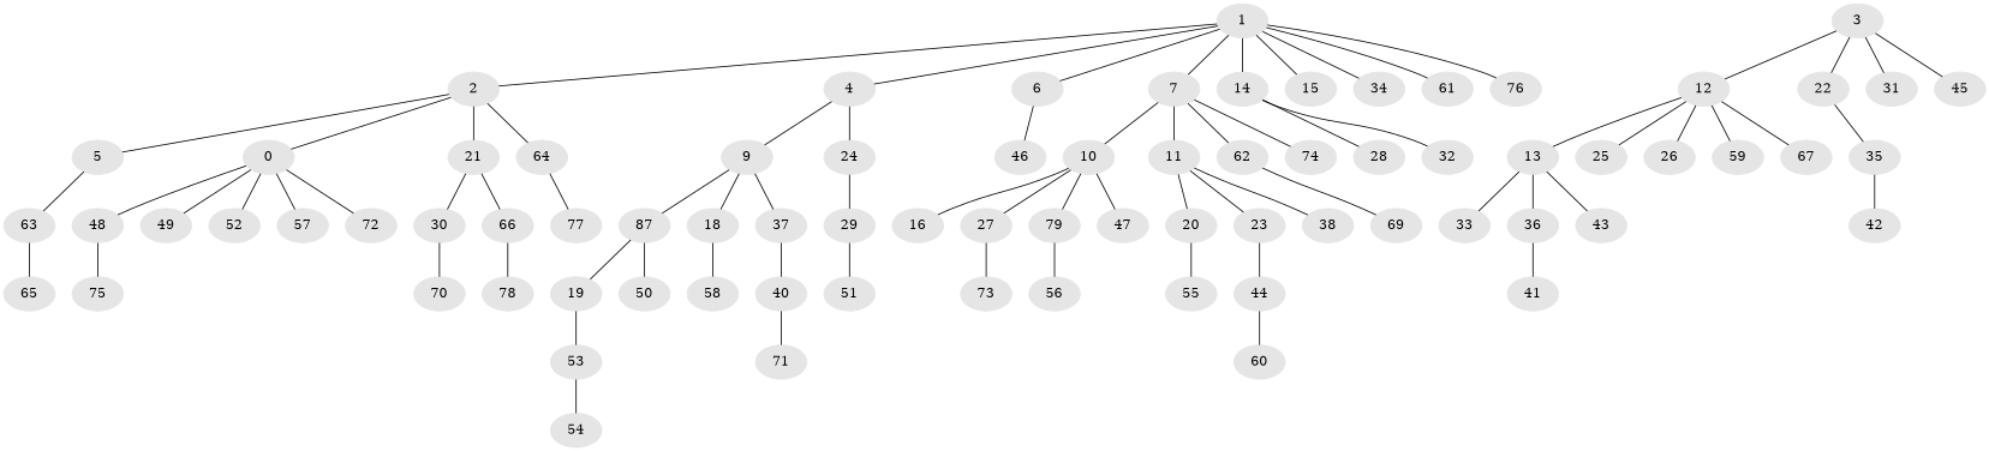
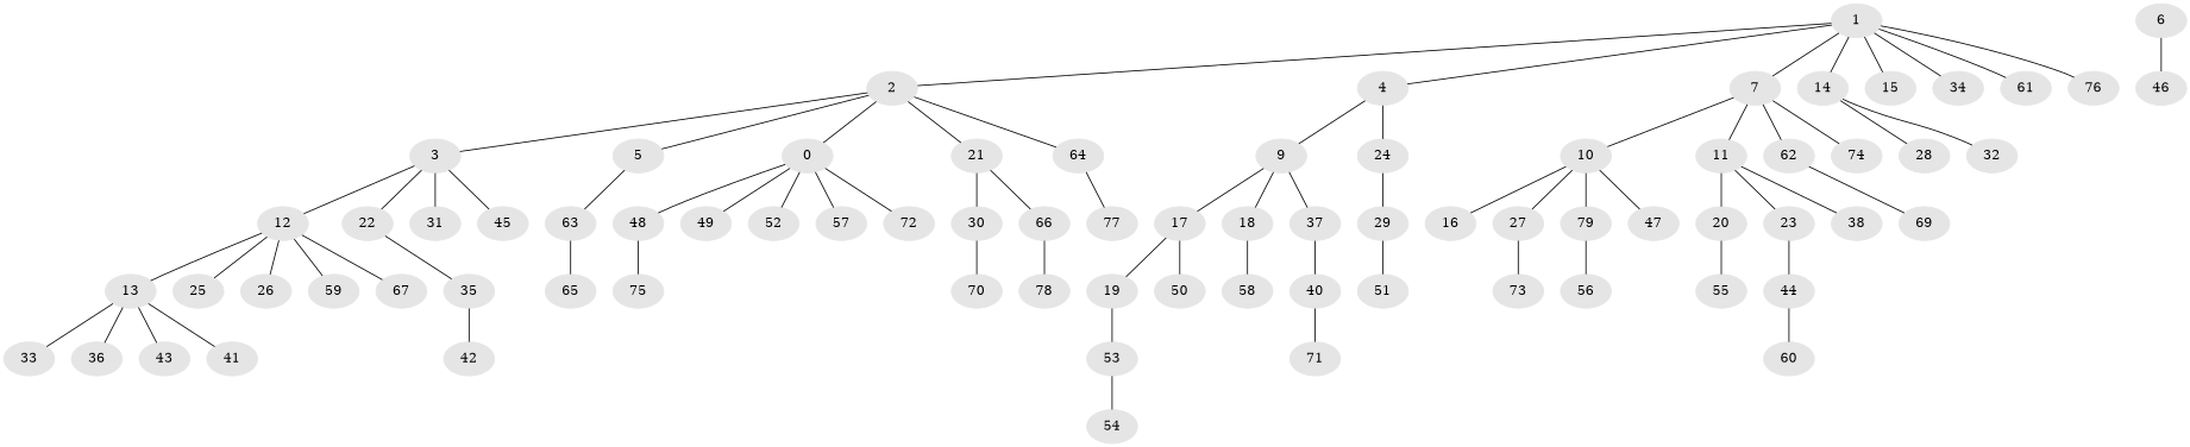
  graph {
    node [color=gray90 style=filled]
    1
    2
    4
    6
    7
    14
    15
    34
    61
    76
    3
    5
    n13 [label=0]
    21
    64
    9
    24
    46
    10
    11
    62
    74
    28
    32
    12
    22
    31
    45
    63
    48
    49
    52
    57
    72
    30
    66
    77
    13
    25
    26
    59
    67
    35
-   17 [label=87]
+   17
    18
    37
    29
    65
    16
    27
    n51 [label=79]
    47
    20
    23
    38
    69
    75
    19
    50
    58
    40
    73
    56
    55
    44
    33
    36
    43
    41
    53
    54
    70
    78
    42
    60
    51
    71
    1 -- 2
    1 -- 4
-   1 -- 6
    1 -- 7
    1 -- 14
    1 -- 15
    1 -- 34
    1 -- 61
    1 -- 76
+   2 -- 3
    2 -- 5
    2 -- n13
    2 -- 21
    2 -- 64
    4 -- 9
    4 -- 24
    6 -- 46
    7 -- 10
    7 -- 11
    7 -- 62
    7 -- 74
    14 -- 28
    14 -- 32
    3 -- 12
    3 -- 22
    3 -- 31
    3 -- 45
    5 -- 63
    n13 -- 48
    n13 -- 49
    n13 -- 52
    n13 -- 57
    n13 -- 72
    21 -- 30
    21 -- 66
    64 -- 77
    9 -- 17
    9 -- 18
    9 -- 37
    24 -- 29
    10 -- 16
    10 -- 27
    10 -- n51
    10 -- 47
    11 -- 20
    11 -- 23
    11 -- 38
    62 -- 69
    12 -- 13
    12 -- 25
    12 -- 26
    12 -- 59
    12 -- 67
    22 -- 35
    63 -- 65
    48 -- 75
    30 -- 70
    66 -- 78
    13 -- 33
    13 -- 36
    13 -- 43
    35 -- 42
    17 -- 19
    17 -- 50
    18 -- 58
    37 -- 40
    29 -- 51
    27 -- 73
    n51 -- 56
    20 -- 55
    23 -- 44
    19 -- 53
    40 -- 71
    44 -- 60
-   36 -- 41
+   13 -- 41
    53 -- 54
  }
